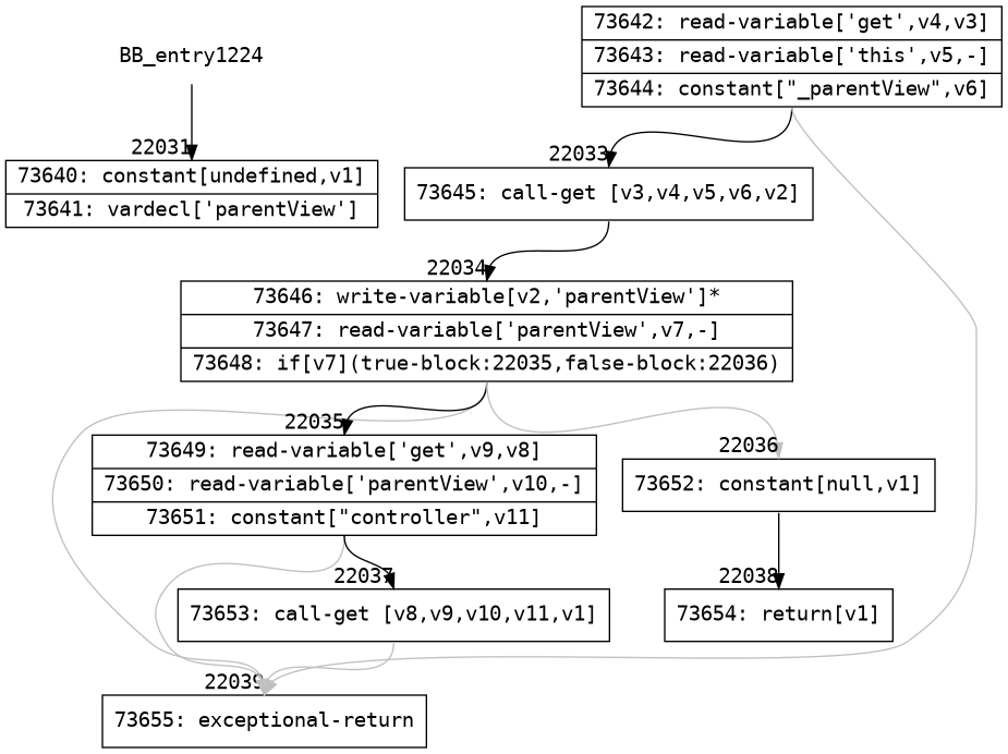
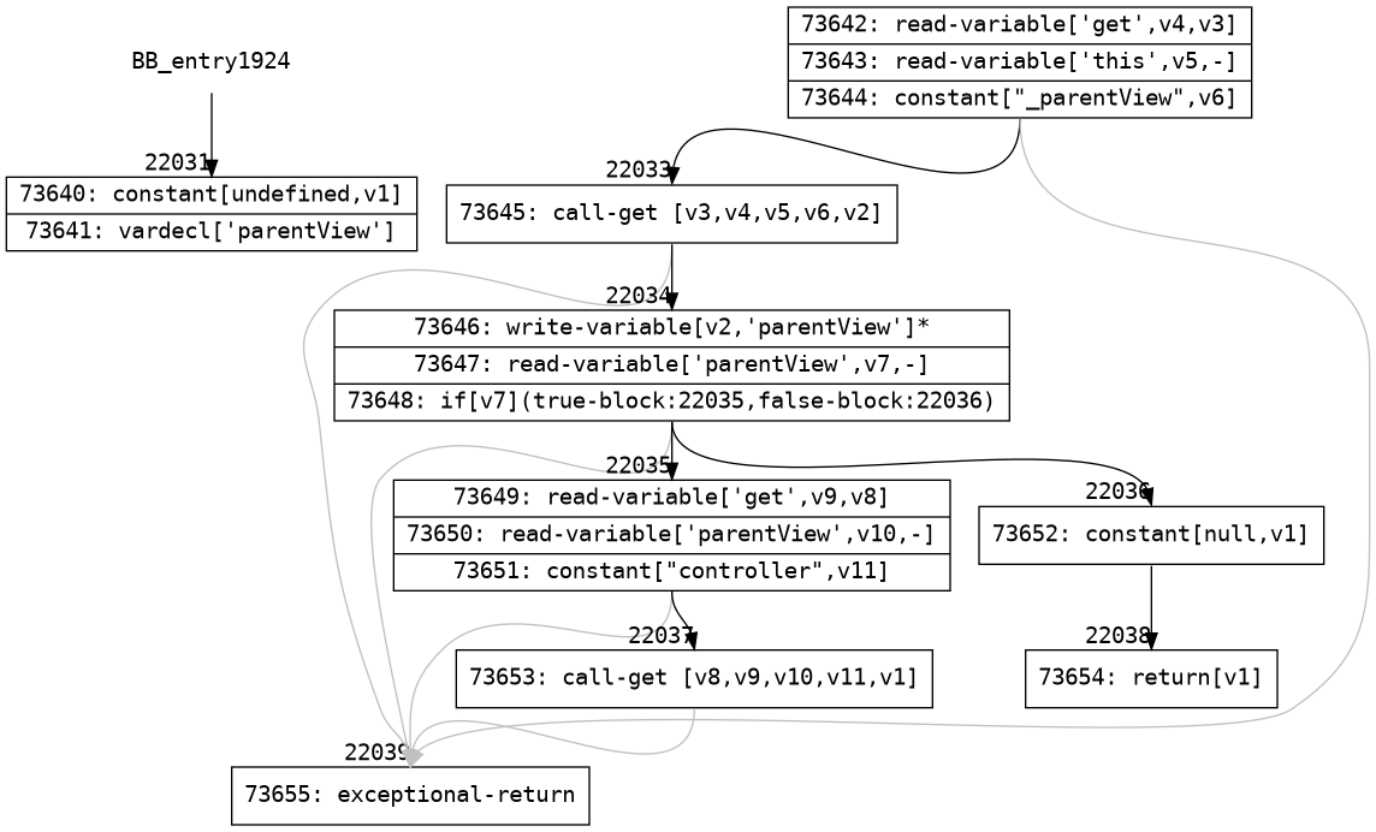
  digraph {
    fontname="DejaVu Sans Mono"
    rankdir=TD
    node [fontname="DejaVu Sans Mono" shape=record]
    edge [fontname="DejaVu Sans Mono" headport=n tailport=s]
-   BB_entry1924 [shape=none label=BB_entry1224]
+   BB_entry1924 [shape=none]
    n2 [label="{73640: constant[undefined,v1]|73641: vardecl['parentView']}"]
    n3 [label="{73642: read-variable['get',v4,v3]|73643: read-variable['this',v5,-]|73644: constant[\"_parentView\",v6]}"]
    n4 [label="{73645: call-get [v3,v4,v5,v6,v2]}"]
    n5 [label="{73655: exceptional-return}"]
    n6 [label="{73646: write-variable[v2,'parentView']*|73647: read-variable['parentView',v7,-]|73648: if[v7](true-block:22035,false-block:22036)}"]
    n7 [label="{73649: read-variable['get',v9,v8]|73650: read-variable['parentView',v10,-]|73651: constant[\"controller\",v11]}"]
    n8 [label="{73652: constant[null,v1]}"]
    n9 [label="{73653: call-get [v8,v9,v10,v11,v1]}"]
    n10 [label="{73654: return[v1]}"]
    BB_entry1924 -> n2 [headlabel="    22031"]
    n3 -> n4 [headlabel="      22033"]
    n3 -> n5 [color=gray headlabel="      22039"]
+   n4 -> n5 [color=gray]
    n4 -> n6 [headlabel="      22034"]
    n6 -> n5 [color=gray]
    n6 -> n7 [headlabel="      22035"]
-   n6 -> n8 [headlabel="      22036" color=gray]
+   n6 -> n8 [headlabel="      22036"]
    n7 -> n5 [color=gray]
    n7 -> n9 [headlabel="      22037"]
    n8 -> n10 [headlabel="      22038"]
    n9 -> n5 [color=gray]
  }
